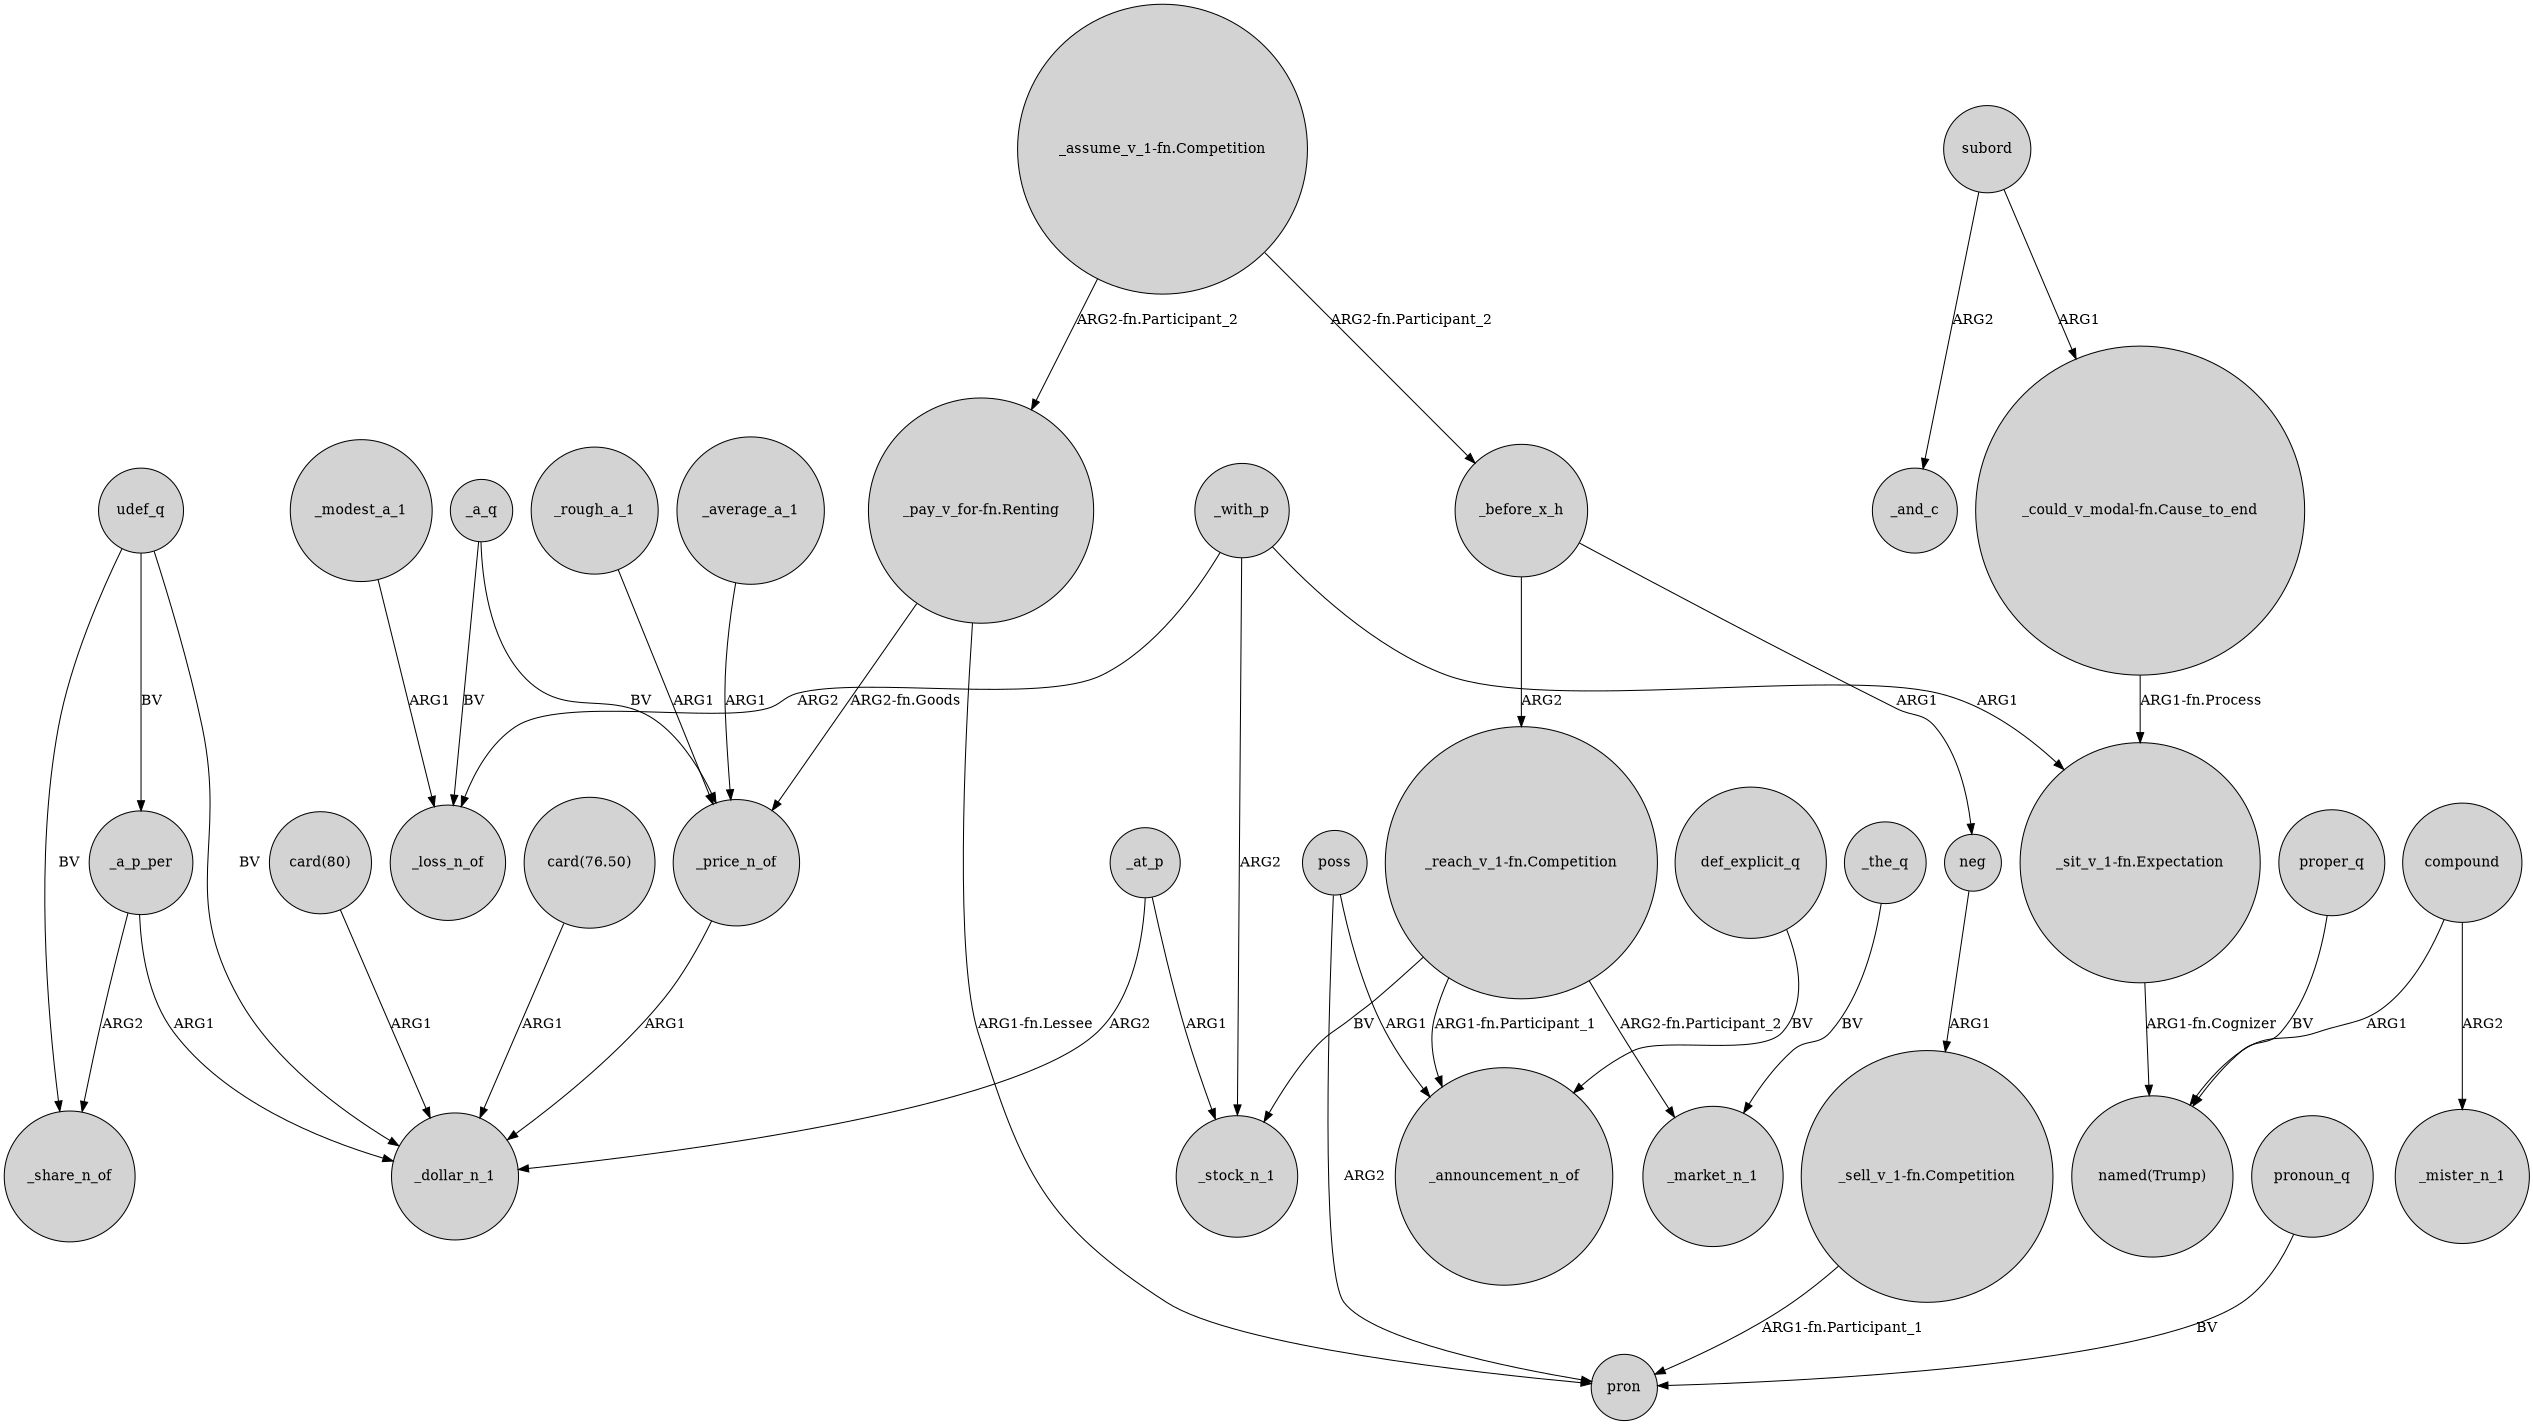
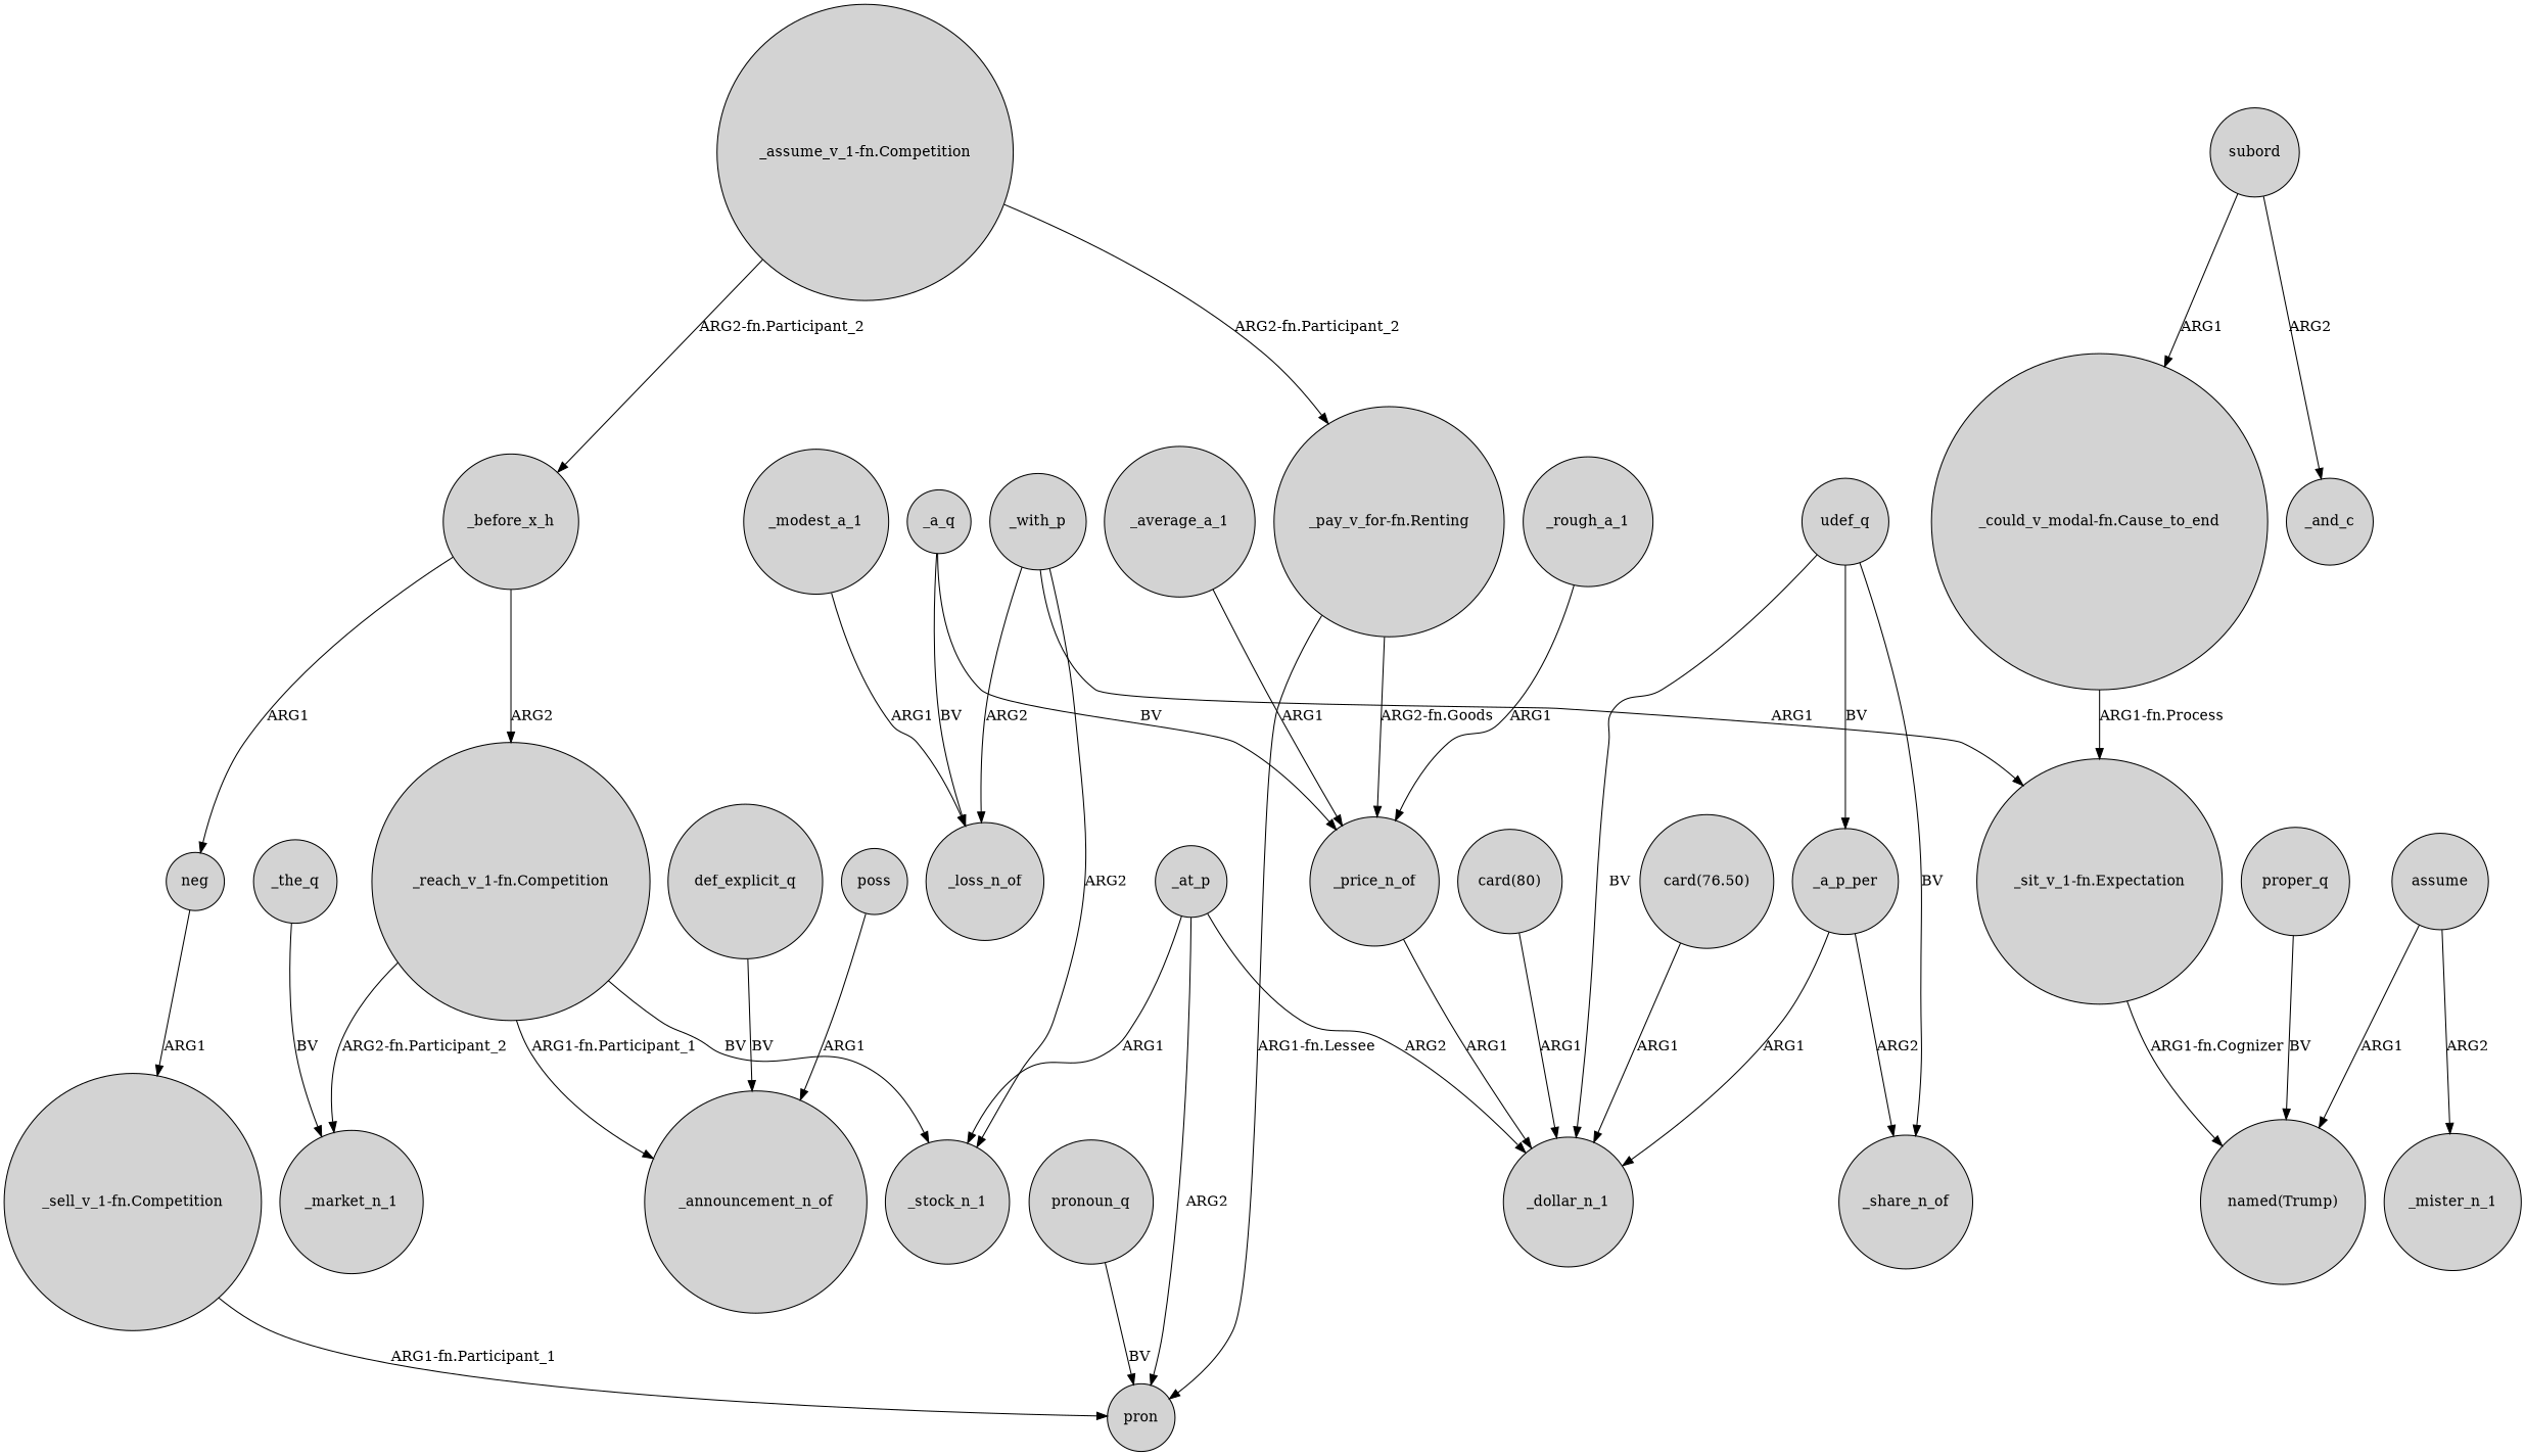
  digraph {
    node [shape=circle style=filled]
    _a_q
    _loss_n_of
    _price_n_of
    _dollar_n_1
-   compound
+   compound [label=assume]
    _mister_n_1
    "named(Trump)"
    "_reach_v_1-fn.Competition"
    _market_n_1
    _announcement_n_of
    _stock_n_1
    "_pay_v_for-fn.Renting"
    pron
    _rough_a_1
    _average_a_1
    poss
    subord
    _and_c
    "_could_v_modal-fn.Cause_to_end"
    "_sit_v_1-fn.Expectation"
    udef_q
    _share_n_of
    _a_p_per
    _the_q
    pronoun_q
    _at_p
    "_assume_v_1-fn.Competition"
    _before_x_h
    neg
    "_sell_v_1-fn.Competition"
    _with_p
    "card(80)"
    proper_q
    _modest_a_1
    "card(76.50)"
    def_explicit_q
    _a_q -> _loss_n_of [label=BV]
    _a_q -> _price_n_of [label=BV]
    _price_n_of -> _dollar_n_1 [label=ARG1]
    compound -> _mister_n_1 [label=ARG2]
    compound -> "named(Trump)" [label=ARG1]
    "_reach_v_1-fn.Competition" -> _market_n_1 [label="ARG2-fn.Participant_2"]
    "_reach_v_1-fn.Competition" -> _announcement_n_of [label="ARG1-fn.Participant_1"]
    "_reach_v_1-fn.Competition" -> _stock_n_1 [label=BV]
    "_pay_v_for-fn.Renting" -> _price_n_of [label="ARG2-fn.Goods"]
    "_pay_v_for-fn.Renting" -> pron [label="ARG1-fn.Lessee"]
    _rough_a_1 -> _price_n_of [label=ARG1]
    _average_a_1 -> _price_n_of [label=ARG1]
    poss -> _announcement_n_of [label=ARG1]
-   poss -> pron [label=ARG2]
+   _at_p -> pron [label=ARG2]
    subord -> _and_c [label=ARG2]
    subord -> "_could_v_modal-fn.Cause_to_end" [label=ARG1]
    "_could_v_modal-fn.Cause_to_end" -> "_sit_v_1-fn.Expectation" [label="ARG1-fn.Process"]
    "_sit_v_1-fn.Expectation" -> "named(Trump)" [label="ARG1-fn.Cognizer"]
    udef_q -> _dollar_n_1 [label=BV]
    udef_q -> _share_n_of [label=BV]
    udef_q -> _a_p_per [label=BV]
    _a_p_per -> _dollar_n_1 [label=ARG1]
    _a_p_per -> _share_n_of [label=ARG2]
    _the_q -> _market_n_1 [label=BV]
    pronoun_q -> pron [label=BV]
    _at_p -> _dollar_n_1 [label=ARG2]
    _at_p -> _stock_n_1 [label=ARG1]
    "_assume_v_1-fn.Competition" -> "_pay_v_for-fn.Renting" [label="ARG2-fn.Participant_2"]
    "_assume_v_1-fn.Competition" -> _before_x_h [label="ARG2-fn.Participant_2"]
    _before_x_h -> "_reach_v_1-fn.Competition" [label=ARG2]
    _before_x_h -> neg [label=ARG1]
    neg -> "_sell_v_1-fn.Competition" [label=ARG1]
    "_sell_v_1-fn.Competition" -> pron [label="ARG1-fn.Participant_1"]
    _with_p -> _loss_n_of [label=ARG2]
    _with_p -> _stock_n_1 [label=ARG2]
    _with_p -> "_sit_v_1-fn.Expectation" [label=ARG1]
    "card(80)" -> _dollar_n_1 [label=ARG1]
    proper_q -> "named(Trump)" [label=BV]
    _modest_a_1 -> _loss_n_of [label=ARG1]
    "card(76.50)" -> _dollar_n_1 [label=ARG1]
    def_explicit_q -> _announcement_n_of [label=BV]
  }
